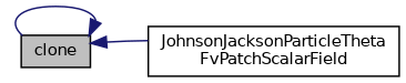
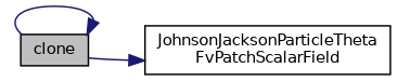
  digraph {
    rankdir=LR
    node [color=black fontname=Helvetica fontsize=10 shape=record]
    edge [color=midnightblue fontname=Helvetica fontsize=10 labelfontname=Helvetica labelfontsize=10 style=solid]
    n1 [fillcolor=grey75 fontcolor=black height=0.2 label=clone style=filled width=0.4]
    n2 [height=0.2 label="JohnsonJacksonParticleTheta\lFvPatchScalarField" width=0.4]
    n1 -> n1
-   n2 -> n1
+   n1 -> n2
  }
